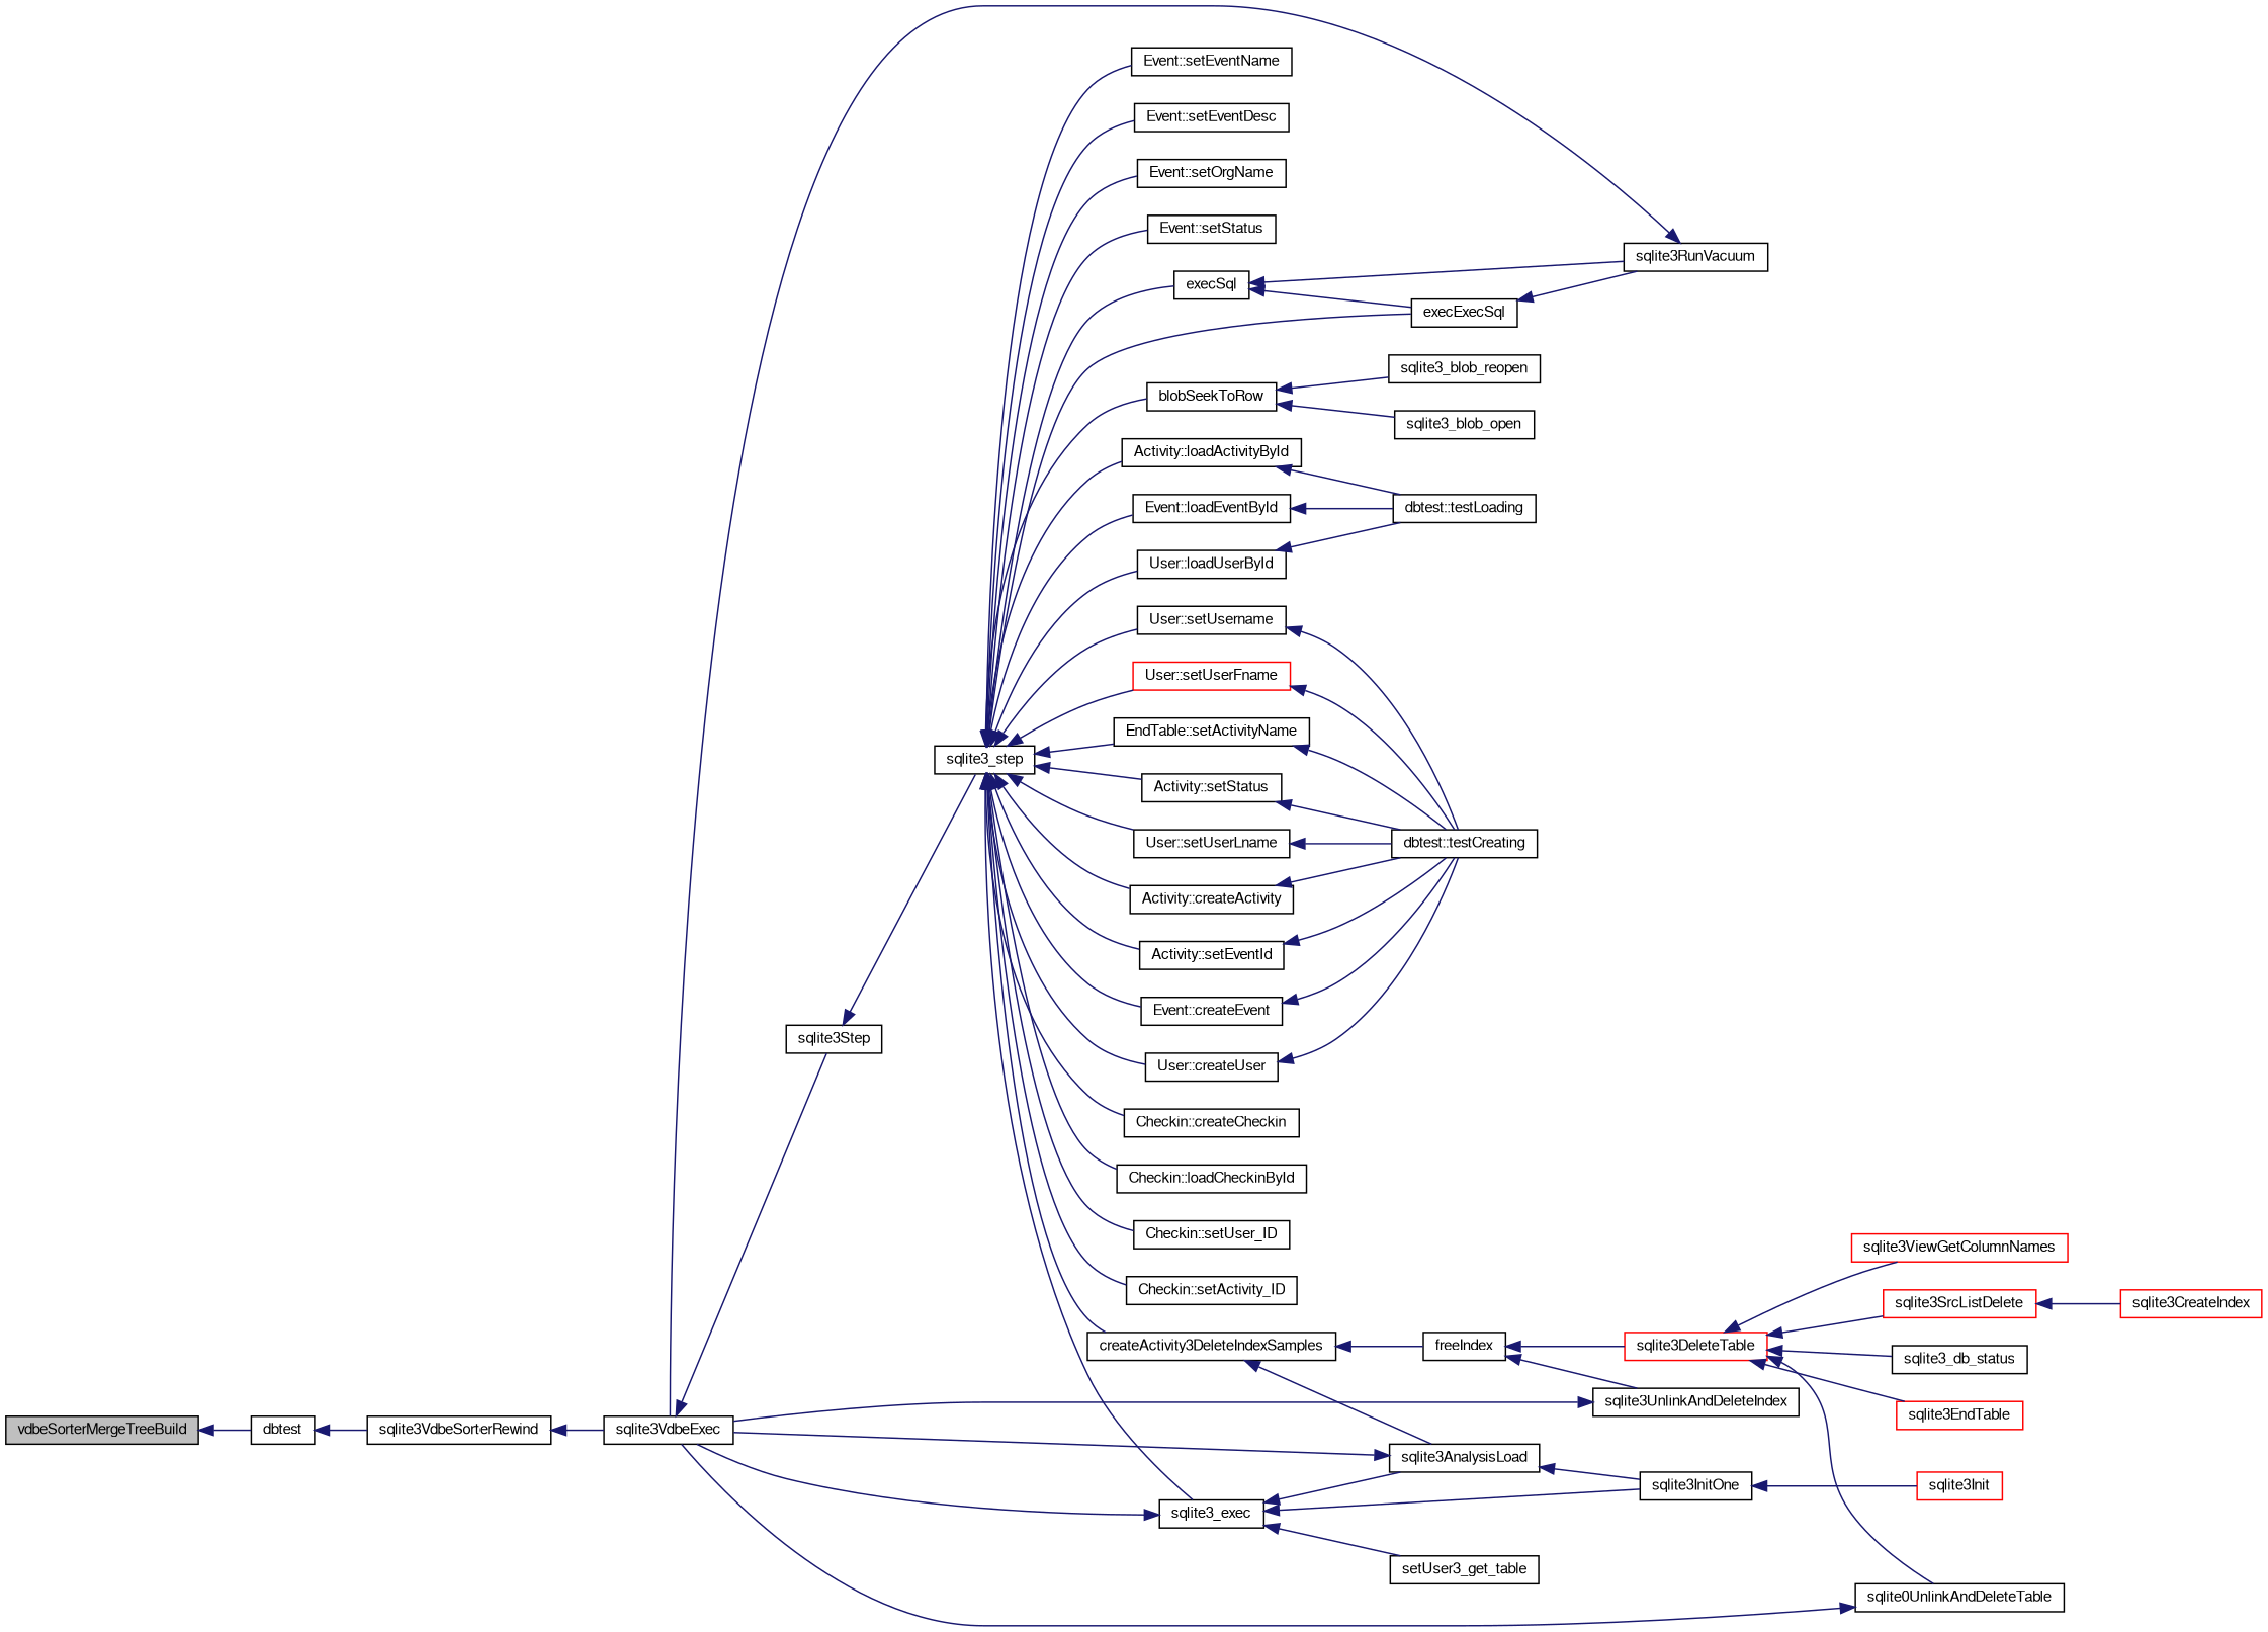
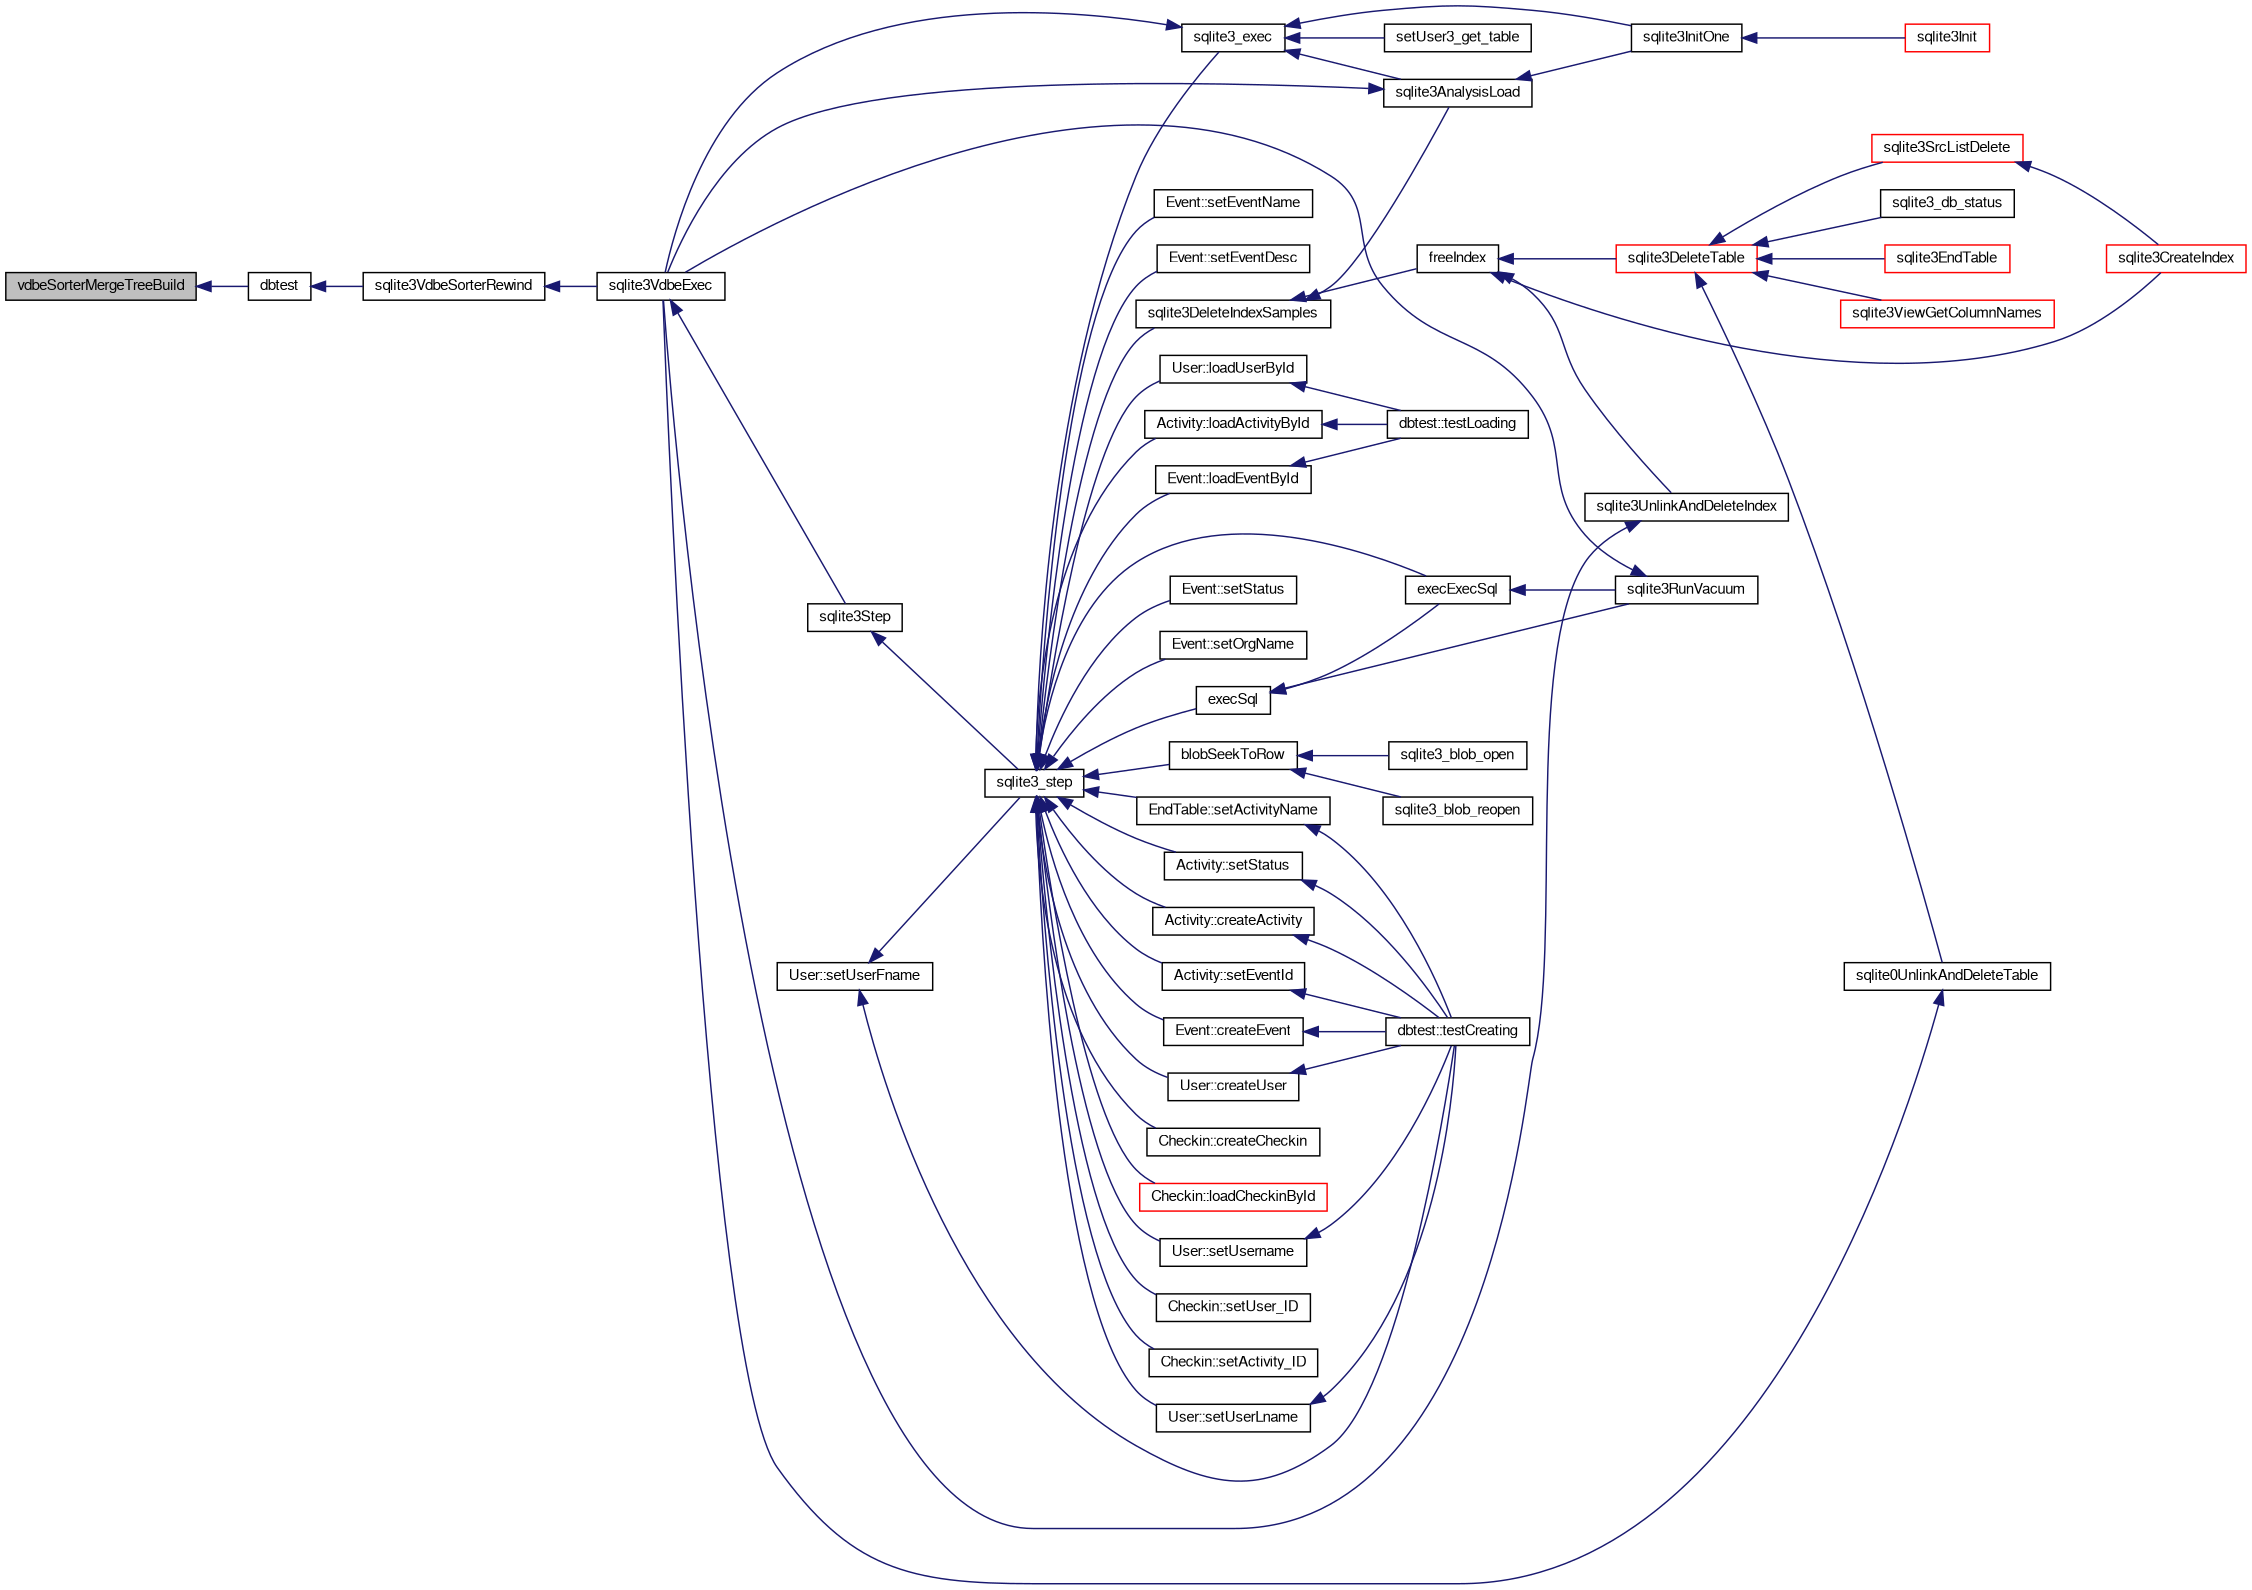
  digraph {
    rankdir=LR
    node [color=black fillcolor=white fontname=FreeSans fontsize=10 shape=record style=filled]
    edge [color=midnightblue dir=back fontname=FreeSans fontsize=10 labelfontname=FreeSans labelfontsize=10 style=solid]
    n1 [fillcolor=grey75 fontcolor=black height=0.2 label=vdbeSorterMergeTreeBuild width=0.4]
    n2 [height=0.2 label=dbtest width=0.4]
    n3 [height=0.2 label=sqlite3VdbeSorterRewind width=0.4]
    n4 [height=0.2 label=sqlite3VdbeExec width=0.4]
    n5 [height=0.2 label=sqlite3Step width=0.4]
    n6 [height=0.2 label=sqlite3_step width=0.4]
    n7 [height=0.2 label="Activity::createActivity" width=0.4]
    n8 [height=0.2 label="Activity::loadActivityById" width=0.4]
    n9 [height=0.2 label="Activity::setEventId" width=0.4]
    n10 [height=0.2 label="EndTable::setActivityName" width=0.4]
    n11 [height=0.2 label="Activity::setStatus" width=0.4]
    n12 [height=0.2 label="Checkin::createCheckin" width=0.4]
-   n13 [height=0.2 label="Checkin::loadCheckinById" width=0.4]
+   n13 [color=red height=0.2 label="Checkin::loadCheckinById" width=0.4]
    n14 [height=0.2 label="Checkin::setUser_ID" width=0.4]
    n15 [height=0.2 label="Checkin::setActivity_ID" width=0.4]
    n16 [height=0.2 label="Event::createEvent" width=0.4]
    n17 [height=0.2 label="Event::loadEventById" width=0.4]
    n18 [height=0.2 label="Event::setEventName" width=0.4]
    n19 [height=0.2 label="Event::setEventDesc" width=0.4]
    n20 [height=0.2 label="Event::setOrgName" width=0.4]
    n21 [height=0.2 label="Event::setStatus" width=0.4]
    n22 [height=0.2 label=blobSeekToRow width=0.4]
-   n23 [height=0.2 label=createActivity3DeleteIndexSamples width=0.4]
+   n23 [height=0.2 label=sqlite3DeleteIndexSamples width=0.4]
    n24 [height=0.2 label=sqlite3_exec width=0.4]
    n25 [height=0.2 label=execSql width=0.4]
    n26 [height=0.2 label=execExecSql width=0.4]
    n27 [height=0.2 label="User::createUser" width=0.4]
    n28 [height=0.2 label="User::loadUserById" width=0.4]
    n29 [height=0.2 label="User::setUsername" width=0.4]
-   n30 [color=red height=0.2 label="User::setUserFname" width=0.4]
+   n30 [height=0.2 label="User::setUserFname" width=0.4]
    n31 [height=0.2 label="User::setUserLname" width=0.4]
    n32 [height=0.2 label="dbtest::testCreating" width=0.4]
    n33 [height=0.2 label="dbtest::testLoading" width=0.4]
    n34 [height=0.2 label=sqlite3_blob_open width=0.4]
    n35 [height=0.2 label=sqlite3_blob_reopen width=0.4]
    n36 [height=0.2 label=sqlite3AnalysisLoad width=0.4]
    n37 [height=0.2 label=freeIndex width=0.4]
    n38 [height=0.2 label=sqlite3InitOne width=0.4]
    n39 [height=0.2 label=setUser3_get_table width=0.4]
    n40 [height=0.2 label=sqlite3RunVacuum width=0.4]
    n41 [height=0.2 label=sqlite3UnlinkAndDeleteIndex width=0.4]
    n42 [color=red height=0.2 label=sqlite3DeleteTable width=0.4]
    n43 [color=red height=0.2 label=sqlite3CreateIndex width=0.4]
    n44 [color=red height=0.2 label=sqlite3Init width=0.4]
    n45 [height=0.2 label=sqlite3_db_status width=0.4]
    n46 [height=0.2 label=sqlite0UnlinkAndDeleteTable width=0.4]
    n47 [color=red height=0.2 label=sqlite3EndTable width=0.4]
    n48 [color=red height=0.2 label=sqlite3ViewGetColumnNames width=0.4]
    n49 [color=red height=0.2 label=sqlite3SrcListDelete width=0.4]
    n1 -> n2
    n2 -> n3
    n3 -> n4
    n4 -> n5
    n5 -> n6
    n6 -> n7
    n6 -> n8
    n6 -> n9
    n6 -> n10
    n6 -> n11
    n6 -> n12
    n6 -> n13
    n6 -> n14
    n6 -> n15
    n6 -> n16
    n6 -> n17
    n6 -> n18
    n6 -> n19
    n6 -> n20
    n6 -> n21
    n6 -> n22
    n6 -> n23
    n6 -> n24
    n6 -> n25
    n6 -> n26
    n6 -> n27
    n6 -> n28
    n6 -> n29
-   n6 -> n30
+   n30 -> n6
    n6 -> n31
    n7 -> n32
    n8 -> n33
    n9 -> n32
    n10 -> n32
    n11 -> n32
    n16 -> n32
    n17 -> n33
    n22 -> n34
    n22 -> n35
    n23 -> n36
    n23 -> n37
    n24 -> n4
    n24 -> n36
    n24 -> n38
    n24 -> n39
    n25 -> n26
    n25 -> n40
    n26 -> n40
    n27 -> n32
    n28 -> n33
    n29 -> n32
    n30 -> n32
    n31 -> n32
    n36 -> n4
    n36 -> n38
    n37 -> n41
    n37 -> n42
+   n37 -> n43
    n38 -> n44
    n40 -> n4
    n41 -> n4
    n42 -> n45
    n42 -> n46
    n42 -> n47
    n42 -> n48
    n42 -> n49
    n46 -> n4
    n49 -> n43
  }
